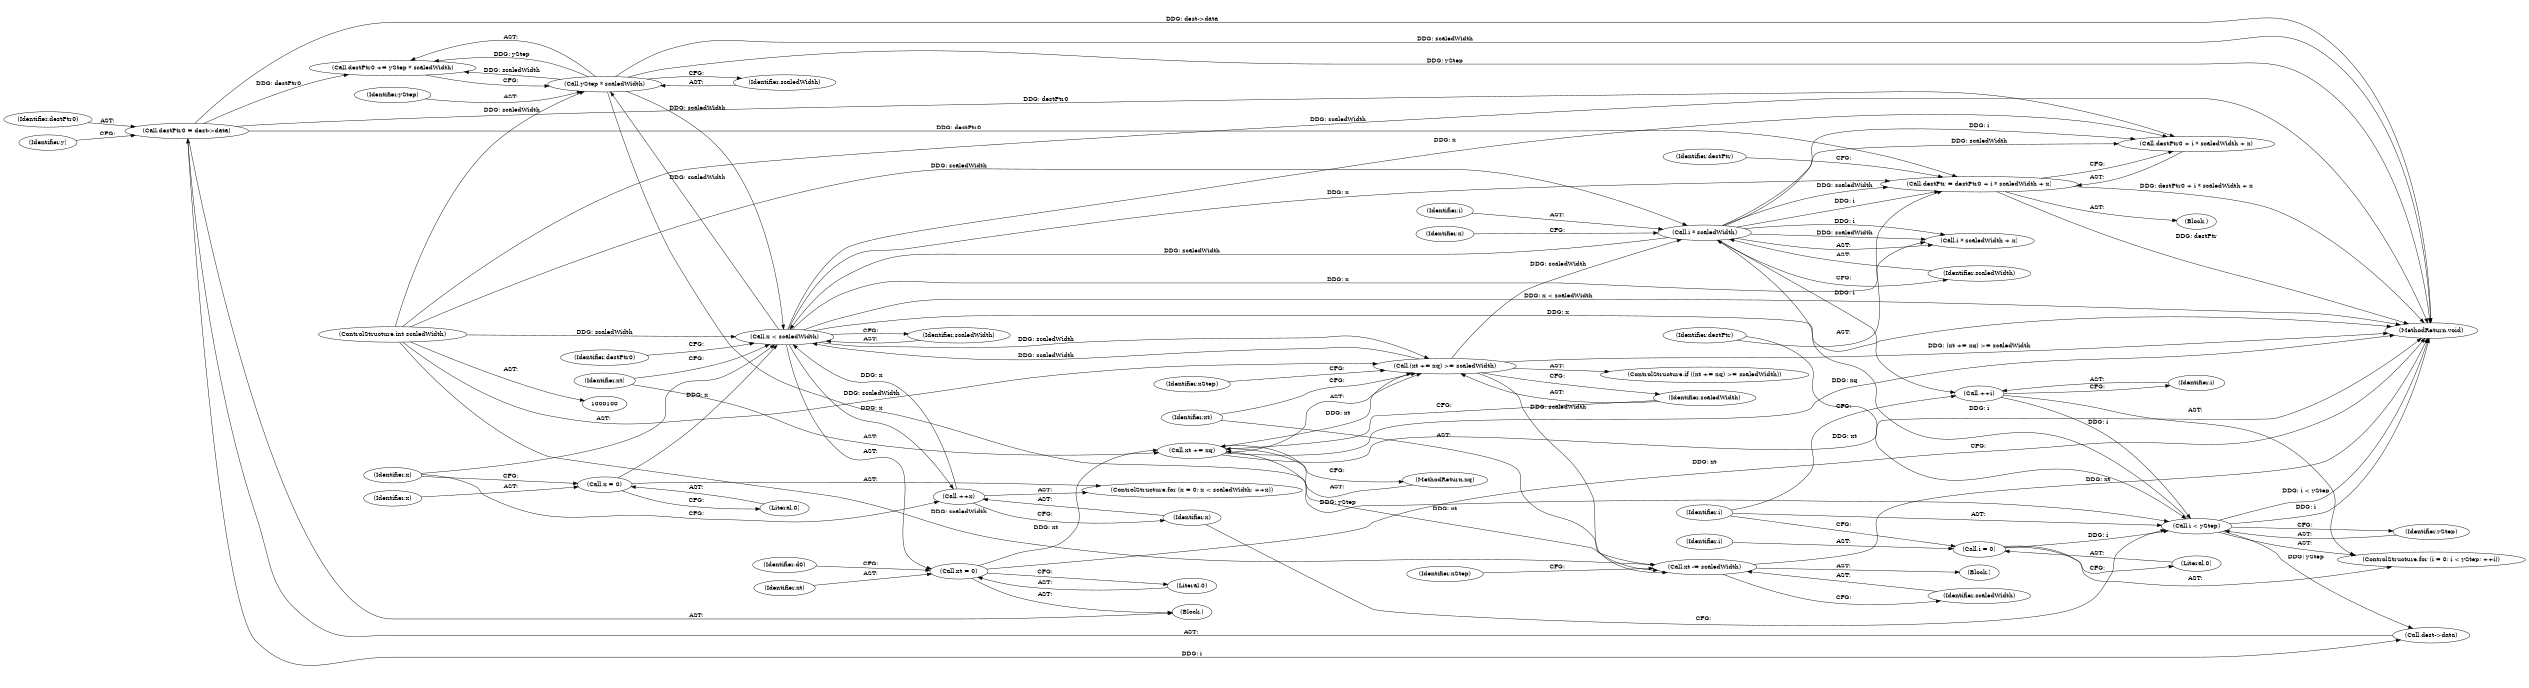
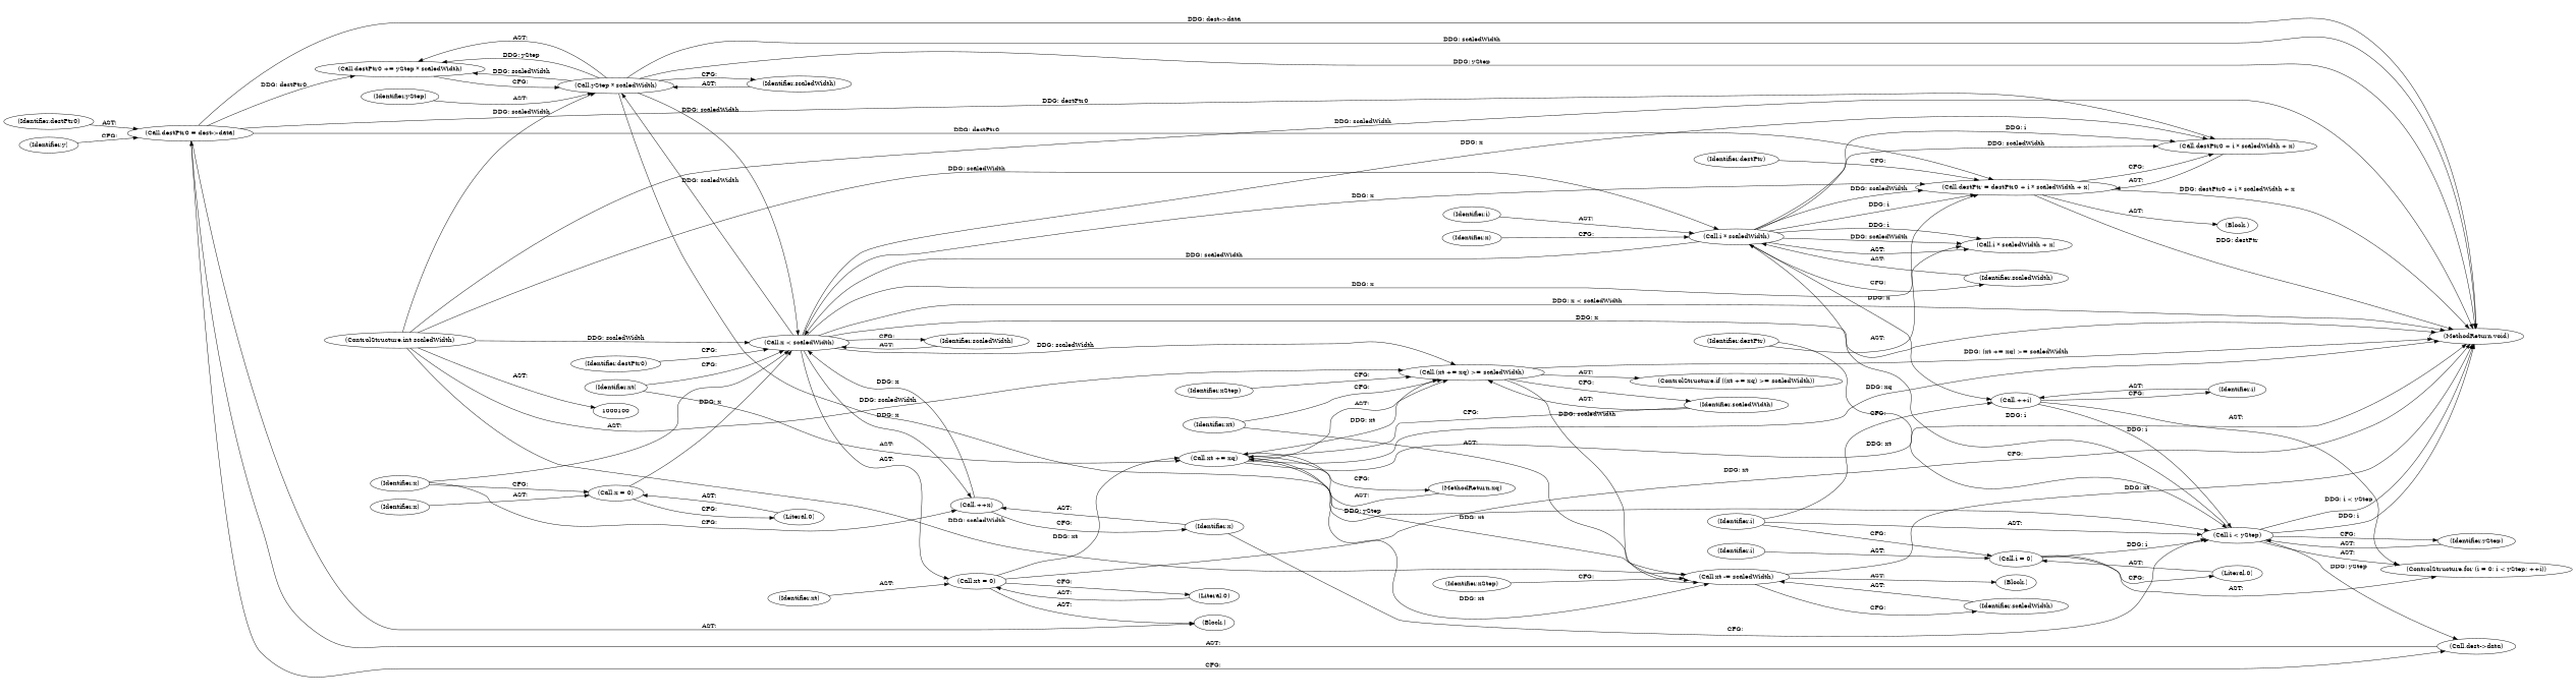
  digraph {
    rankdir=LR
    n1 [label="(Call,destPtr = destPtr0 + i * scaledWidth + x)"]
    n2 [label="(MethodReturn,void)"]
    n3 [label="(Block,)"]
    n4 [label="(Call,destPtr0 + i * scaledWidth + x)"]
    n5 [label="(Call,destPtr0 = dest->data)"]
    n6 [label="(Block,)"]
    n7 [label="(Call,dest->data)"]
    n8 [label="(Call,destPtr0 += yStep * scaledWidth)"]
    n9 [label="(Call,yStep * scaledWidth)"]
    n10 [label="(Call,i * scaledWidth)"]
    n11 [label="(Call,++i)"]
    n12 [label="(Call,x < scaledWidth)"]
    n13 [label="(Identifier,scaledWidth)"]
    n14 [label="(Call,i * scaledWidth + x)"]
    n15 [label="(Call,i < yStep)"]
    n16 [label="(ControlStructure,for (i = 0; i < yStep; ++i))"]
    n17 [label="(Identifier,i)"]
    n18 [label="(Call,++x)"]
    n19 [label="(Call,(xt += xq) >= scaledWidth)"]
    n20 [label="(Identifier,scaledWidth)"]
    n21 [label="(Call,xt = 0)"]
    n22 [label="(Identifier,yStep)"]
    n23 [label="(Identifier,scaledWidth)"]
    n24 [label="(Call,i = 0)"]
    n25 [label="(Literal,0)"]
-   n26 [label="(ControlStructure,for (x = 0; x < scaledWidth; ++x))"]
    n27 [label="(Identifier,x)"]
    n28 [label="(Call,xt -= scaledWidth)"]
    n29 [label="(ControlStructure,if ((xt += xq) >= scaledWidth))"]
    n30 [label="(Identifier,scaledWidth)"]
    n31 [label="(Call,x = 0)"]
    n32 [label="(Literal,0)"]
    n33 [label="(Call,xt += xq)"]
    n34 [label="(Identifier,scaledWidth)"]
    n35 [label="(Block,)"]
    n36 [label="(MethodReturn,xq)"]
    n37 [label="(Literal,0)"]
    n38 [label="(ControlStructure,int scaledWidth)"]
    1000100
    n40 [label="(Identifier,destPtr)"]
    n41 [label="(Identifier,destPtr0)"]
    n42 [label="(Identifier,destPtr0)"]
    n43 [label="(Identifier,i)"]
    n44 [label="(Identifier,x)"]
    n45 [label="(Identifier,xt)"]
    n46 [label="(Identifier,i)"]
-   n47 [label="(Identifier,d0)"]
    n48 [label="(Identifier,x)"]
    n49 [label="(Identifier,xt)"]
    n50 [label="(Identifier,destPtr)"]
    n51 [label="(Identifier,yStep)"]
    n52 [label="(Identifier,xStep)"]
    n53 [label="(Identifier,xStep)"]
    n54 [label="(Identifier,i)"]
    n55 [label="(Identifier,xt)"]
    n56 [label="(Identifier,x)"]
    n57 [label="(Identifier,y)"]
    n1 -> n2 [label="DDG: destPtr0 + i * scaledWidth + x"]
    n1 -> n2 [label="DDG: destPtr"]
    n1 -> n3 [label="AST: "]
    n1 -> n4 [label="CFG: "]
    n4 -> n1 [label="AST: "]
    n5 -> n1 [label="DDG: destPtr0"]
    n5 -> n2 [label="DDG: dest->data"]
    n5 -> n4 [label="DDG: destPtr0"]
    n5 -> n6 [label="AST: "]
-   n5 -> n7 [label="DDG: i"]
+   n5 -> n7 [label="CFG: "]
    n5 -> n8 [label="DDG: destPtr0"]
    n7 -> n5 [label="AST: "]
    n8 -> n9 [label="CFG: "]
    n9 -> n2 [label="DDG: scaledWidth"]
    n9 -> n2 [label="DDG: yStep"]
    n9 -> n8 [label="AST: "]
    n9 -> n8 [label="DDG: yStep"]
    n9 -> n8 [label="DDG: scaledWidth"]
    n9 -> n12 [label="DDG: scaledWidth"]
    n9 -> n15 [label="DDG: yStep"]
    n9 -> n23 [label="CFG: "]
    n10 -> n1 [label="DDG: i"]
    n10 -> n1 [label="DDG: scaledWidth"]
    n10 -> n4 [label="DDG: i"]
    n10 -> n4 [label="DDG: scaledWidth"]
-   n10 -> n11 [label="DDG: i"]
+   n10 -> n11 [label="DDG: x"]
    n10 -> n12 [label="DDG: scaledWidth"]
    n10 -> n13 [label="CFG: "]
    n10 -> n14 [label="AST: "]
    n10 -> n14 [label="DDG: i"]
    n10 -> n14 [label="DDG: scaledWidth"]
    n11 -> n15 [label="DDG: i"]
    n11 -> n16 [label="AST: "]
    n11 -> n17 [label="CFG: "]
    n12 -> n1 [label="DDG: x"]
    n12 -> n2 [label="DDG: x"]
    n12 -> n2 [label="DDG: x < scaledWidth"]
    n12 -> n4 [label="DDG: x"]
    n12 -> n9 [label="DDG: scaledWidth"]
    n12 -> n14 [label="DDG: x"]
    n12 -> n18 [label="DDG: x"]
    n12 -> n19 [label="DDG: scaledWidth"]
    n12 -> n20 [label="CFG: "]
    n12 -> n21 [label="AST: "]
    n13 -> n10 [label="AST: "]
    n15 -> n2 [label="DDG: i"]
    n15 -> n2 [label="DDG: i < yStep"]
    n15 -> n7 [label="DDG: yStep"]
    n15 -> n10 [label="DDG: i"]
    n15 -> n16 [label="AST: "]
    n15 -> n22 [label="CFG: "]
    n17 -> n11 [label="AST: "]
    n18 -> n12 [label="DDG: x"]
-   n18 -> n26 [label="AST: "]
    n18 -> n27 [label="CFG: "]
    n19 -> n2 [label="DDG: (xt += xq) >= scaledWidth"]
-   n19 -> n10 [label="DDG: scaledWidth"]
-   n19 -> n12 [label="DDG: scaledWidth"]
    n19 -> n28 [label="DDG: scaledWidth"]
    n19 -> n29 [label="AST: "]
    n19 -> n30 [label="CFG: "]
    n20 -> n12 [label="AST: "]
    n21 -> n2 [label="DDG: xt"]
    n21 -> n6 [label="AST: "]
    n21 -> n33 [label="DDG: xt"]
    n21 -> n37 [label="CFG: "]
    n22 -> n15 [label="AST: "]
    n23 -> n9 [label="AST: "]
    n24 -> n15 [label="DDG: i"]
    n24 -> n16 [label="AST: "]
    n24 -> n25 [label="CFG: "]
    n25 -> n24 [label="AST: "]
    n27 -> n15 [label="CFG: "]
    n27 -> n18 [label="AST: "]
    n28 -> n2 [label="DDG: xt"]
    n28 -> n33 [label="DDG: xt"]
    n28 -> n34 [label="CFG: "]
    n28 -> n35 [label="AST: "]
    n30 -> n19 [label="AST: "]
    n30 -> n33 [label="CFG: "]
    n31 -> n12 [label="DDG: x"]
-   n31 -> n26 [label="AST: "]
    n31 -> n32 [label="CFG: "]
    n32 -> n31 [label="AST: "]
    n33 -> n2 [label="DDG: xq"]
    n33 -> n2 [label="DDG: xt"]
    n33 -> n19 [label="AST: "]
    n33 -> n19 [label="DDG: xt"]
+   n33 -> n28 [label="DDG: xt"]
    n33 -> n36 [label="CFG: "]
    n34 -> n28 [label="AST: "]
    n36 -> n33 [label="AST: "]
    n37 -> n21 [label="AST: "]
    n38 -> n2 [label="DDG: scaledWidth"]
    n38 -> n9 [label="DDG: scaledWidth"]
    n38 -> n10 [label="DDG: scaledWidth"]
    n38 -> n12 [label="DDG: scaledWidth"]
    n38 -> n19 [label="DDG: scaledWidth"]
    n38 -> n28 [label="DDG: scaledWidth"]
    n38 -> 1000100 [label="AST: "]
    n40 -> n1 [label="CFG: "]
    n41 -> n5 [label="AST: "]
    n42 -> n12 [label="CFG: "]
    n43 -> n11 [label="CFG: "]
    n43 -> n15 [label="AST: "]
    n43 -> n24 [label="CFG: "]
    n44 -> n10 [label="CFG: "]
    n45 -> n19 [label="CFG: "]
    n45 -> n28 [label="AST: "]
    n46 -> n24 [label="AST: "]
-   n47 -> n21 [label="CFG: "]
    n48 -> n12 [label="AST: "]
    n48 -> n18 [label="CFG: "]
    n48 -> n31 [label="CFG: "]
    n49 -> n12 [label="CFG: "]
    n49 -> n33 [label="AST: "]
    n50 -> n1 [label="AST: "]
    n50 -> n15 [label="CFG: "]
    n51 -> n9 [label="AST: "]
    n52 -> n19 [label="CFG: "]
    n53 -> n28 [label="CFG: "]
    n54 -> n10 [label="AST: "]
    n55 -> n21 [label="AST: "]
    n56 -> n31 [label="AST: "]
    n57 -> n5 [label="CFG: "]
  }
